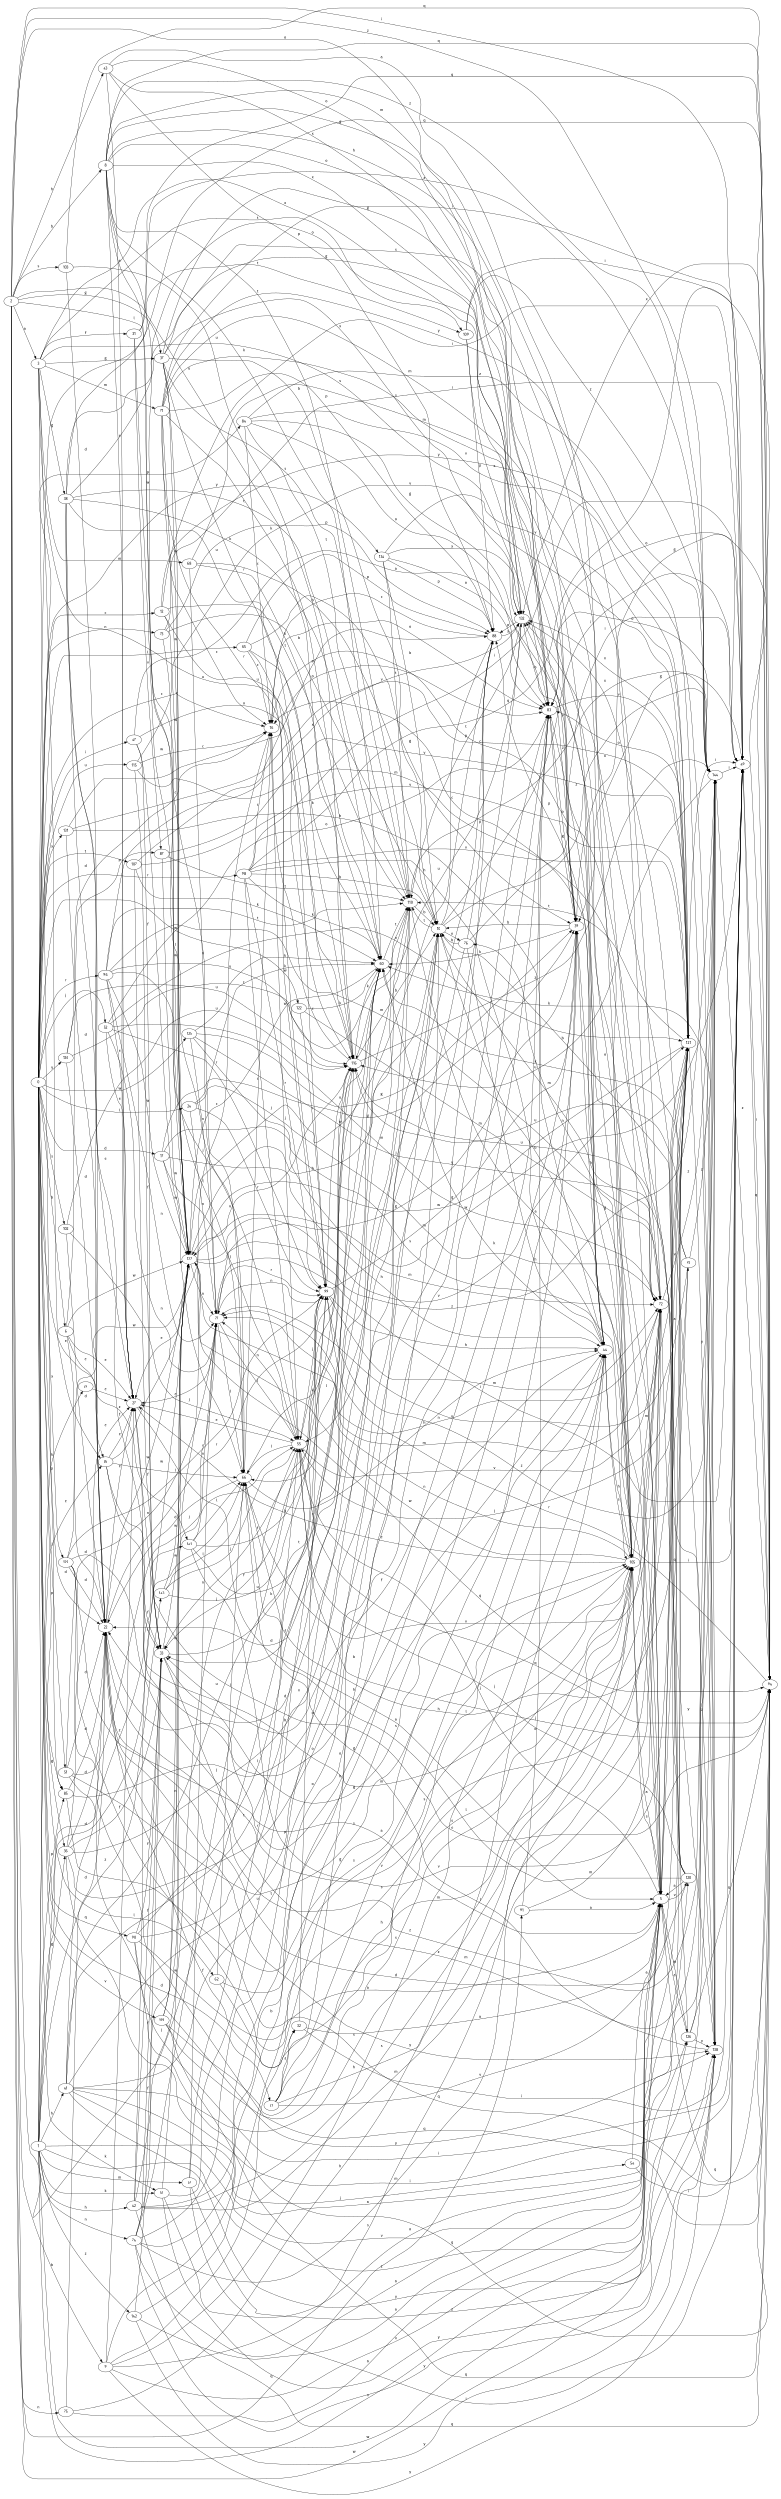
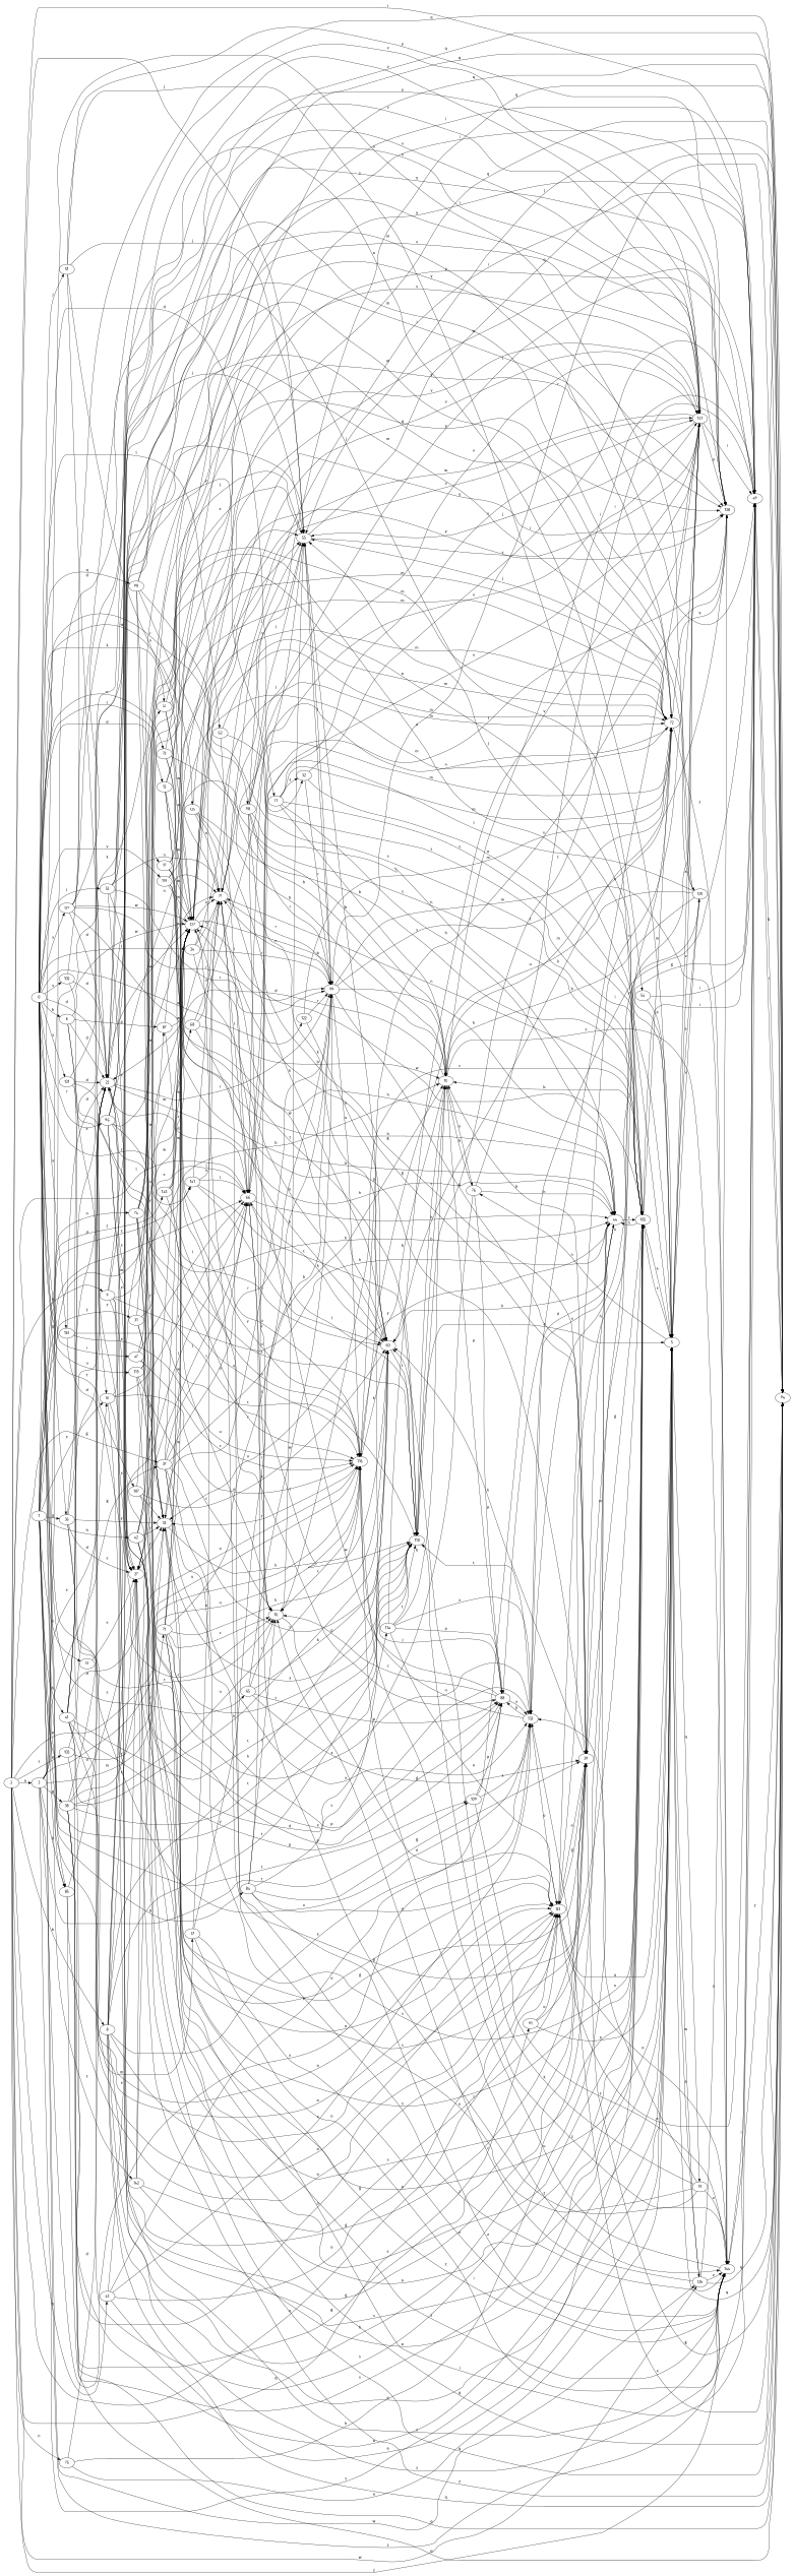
  strict digraph {
    fontname="Fira Sans"
    rankdir=LR
    node [fontname="Fira Sans"]
    edge [fontname="Fira Sans"]
    0
    6
    12
    16
    17
    21
    22
    36
    47
    51
    52
    56
    62
    n14 [label=24]
    65
    73
    84
    85
    90
    96
    98
    102
    107
    109
    115
    119
    122
    125
    129
    131
    134
    136
    141
    26
    27
    87
    127
    49
    116
    110
    138
    55
    83
    39
    44
    72
    105
    121
    10
    32
    144
    94
    99
    132
    33
    66
    5
    77
    60
    88
    1
    41
    42
    54
    59
    67
    74
    120
    126
    142
    143
    2
    3
    8
    9
    37
    43
    75
    91
    103
    31
    38
    68
    71
    76
    93
    0 -> 6 [label=b]
    0 -> 12 [label=c]
    0 -> 16 [label=c]
    0 -> 17 [label=d]
    0 -> 21 [label=d]
    0 -> 22 [label=d]
    0 -> 36 [label=g]
    0 -> 47 [label=i]
    0 -> 51 [label=j]
    0 -> 52 [label=j]
    0 -> 56 [label=k]
    0 -> 62 [label=l]
    0 -> n14 [label=l]
    0 -> 65 [label=l]
    0 -> 73 [label=n]
    0 -> 84 [label=p]
    0 -> 85 [label=p]
    0 -> 90 [label=q]
    0 -> 96 [label=r]
    0 -> 98 [label=r]
    0 -> 102 [label=s]
    0 -> 107 [label=t]
    0 -> 109 [label=t]
    0 -> 115 [label=u]
    0 -> 119 [label=v]
    0 -> 122 [label=w]
    0 -> 125 [label=w]
    0 -> 129 [label=x]
    0 -> 131 [label=x]
    0 -> 134 [label=y]
    0 -> 136 [label=y]
    0 -> 141 [label=z]
    6 -> 22 [label=d]
    6 -> 26 [label=e]
    6 -> 27 [label=e]
    6 -> 87 [label=p]
    6 -> 127 [label=w]
    12 -> 127 [label=w]
    12 -> 49 [label=i]
    12 -> 116 [label=u]
    12 -> 110 [label=t]
    12 -> 138 [label=y]
    16 -> 55 [label=j]
    16 -> 83 [label=o]
    17 -> 127 [label=w]
    17 -> 55 [label=j]
    17 -> 39 [label=g]
    17 -> 44 [label=h]
    17 -> 72 [label=m]
    21 -> 44 [label=h]
    21 -> 72 [label=m]
    21 -> 105 [label=s]
    21 -> 121 [label=v]
    21 -> 10 [label=b]
    21 -> 32 [label=f]
    22 -> 27 [label=e]
    22 -> 127 [label=w]
    22 -> 138 [label=y]
    22 -> 44 [label=h]
    22 -> 32 [label=f]
    22 -> 144 [label=z]
    22 -> 94 [label=q]
    22 -> 99 [label=r]
    36 -> 22 [label=d]
    36 -> 27 [label=e]
    36 -> 49 [label=i]
    36 -> 83 [label=o]
    36 -> 132 [label=x]
    36 -> 33 [label=f]
    47 -> 116 [label=u]
    47 -> 33 [label=f]
    47 -> 66 [label=l]
    47 -> 5 [label=a]
    51 -> 22 [label=d]
    51 -> 138 [label=y]
    51 -> 55 [label=j]
    51 -> 105 [label=s]
    51 -> 77 [label=n]
    52 -> 27 [label=e]
    52 -> 83 [label=o]
    52 -> 72 [label=m]
    52 -> 121 [label=v]
    52 -> 99 [label=r]
    52 -> 77 [label=n]
    56 -> 127 [label=w]
    56 -> 116 [label=u]
    56 -> 138 [label=y]
    56 -> 5 [label=a]
    62 -> 72 [label=m]
    62 -> 105 [label=s]
    62 -> 66 [label=l]
    n14 -> 72 [label=m]
    n14 -> 99 [label=r]
    n14 -> 77 [label=n]
    n14 -> 60 [label=k]
    65 -> 16 [label=c]
    65 -> 39 [label=g]
    65 -> 99 [label=w]
    65 -> 60 [label=k]
    65 -> 88 [label=p]
    73 -> 127 [label=w]
    73 -> 49 [label=i]
    73 -> 10 [label=b]
    73 -> 88 [label=p]
    84 -> 16 [label=c]
    84 -> 110 [label=t]
    84 -> 83 [label=o]
    84 -> 39 [label=g]
    84 -> 121 [label=v]
    84 -> 144 [label=z]
    85 -> 22 [label=d]
    85 -> 83 [label=o]
    85 -> 105 [label=s]
    90 -> 49 [label=i]
    90 -> 105 [label=s]
    90 -> 10 [label=b]
    90 -> 94 [label=q]
    90 -> 33 [label=f]
    90 -> 60 [label=l]
    96 -> 27 [label=e]
    96 -> 127 [label=w]
    96 -> 116 [label=u]
    96 -> 110 [label=t]
    96 -> 55 [label=j]
    96 -> 72 [label=m]
    96 -> 132 [label=x]
    96 -> 77 [label=n]
    98 -> 16 [label=c]
    98 -> 49 [label=i]
    98 -> 55 [label=j]
    98 -> 44 [label=h]
    98 -> 121 [label=v]
    98 -> 10 [label=b]
    98 -> 94 [label=q]
    98 -> 99 [label=r]
    98 -> 60 [label=k]
    102 -> 22 [label=d]
    102 -> 116 [label=u]
    102 -> 55 [label=j]
    107 -> 121 [label=v]
    107 -> 33 [label=f]
    107 -> 60 [label=k]
    107 -> 88 [label=p]
    109 -> 49 [label=i]
    109 -> 144 [label=z]
    109 -> 132 [label=x]
    109 -> 88 [label=p]
    115 -> 16 [label=c]
    115 -> 72 [label=m]
    115 -> 121 [label=v]
+   115 -> 132 [label=x]
    115 -> 33 [label=f]
    119 -> 16 [label=c]
    119 -> 127 [label=w]
    119 -> 44 [label=h]
    119 -> 105 [label=s]
    119 -> 94 [label=q]
    122 -> 72 [label=m]
    122 -> 99 [label=r]
    122 -> 60 [label=k]
    125 -> 138 [label=y]
    125 -> 39 [label=g]
    125 -> 105 [label=s]
    125 -> 77 [label=n]
    125 -> 60 [label=k]
    129 -> 22 [label=d]
    129 -> 127 [label=w]
    129 -> 44 [label=h]
    129 -> 121 [label=v]
    129 -> 94 [label=q]
    129 -> 99 [label=r]
    129 -> 5 [label=a]
    131 -> 22 [label=d]
    131 -> 83 [label=o]
    131 -> 44 [label=h]
    131 -> 121 [label=v]
    134 -> 110 [label=t]
    134 -> 83 [label=o]
    134 -> 121 [label=v]
    134 -> 10 [label=b]
    134 -> 132 [label=x]
    134 -> 88 [label=p]
    136 -> 16 [label=c]
    136 -> 22 [label=d]
    136 -> 116 [label=u]
    136 -> 110 [label=t]
    141 -> 110 [label=t]
    141 -> 121 [label=v]
    141 -> 66 [label=l]
    141 -> 77 [label=n]
    141 -> 60 [label=k]
    26 -> 27 [label=e]
    26 -> 116 [label=u]
    26 -> 72 [label=m]
    26 -> 66 [label=l]
    26 -> 5 [label=a]
    27 -> 33 [label=f]
    27 -> 5 [label=a]
    87 -> 127 [label=w]
    87 -> 110 [label=t]
    87 -> 121 [label=v]
    127 -> 27 [label=e]
    127 -> 72 [label=m]
    127 -> 121 [label=v]
    127 -> 10 [label=b]
    127 -> 144 [label=z]
    127 -> 94 [label=q]
    127 -> 77 [label=n]
    49 -> 127 [label=w]
    49 -> 83 [label=o]
    49 -> 39 [label=g]
    49 -> 94 [label=q]
    116 -> 16 [label=c]
    116 -> 10 [label=b]
    116 -> 144 [label=z]
    116 -> 33 [label=f]
    116 -> 60 [label=k]
    110 -> 10 [label=b]
    110 -> 144 [label=z]
    110 -> 33 [label=f]
    110 -> 66 [label=l]
    110 -> 5 [label=a]
    138 -> 116 [label=u]
    138 -> 66 [label=l]
    138 -> 60 [label=k]
    55 -> 27 [label=e]
    55 -> 121 [label=v]
    55 -> 94 [label=q]
    55 -> 99 [label=r]
    55 -> 66 [label=l]
    55 -> 77 [label=n]
    83 -> 39 [label=g]
    83 -> 121 [label=v]
    83 -> 5 [label=a]
    39 -> 83 [label=o]
    39 -> 44 [label=h]
    39 -> 10 [label=b]
    39 -> 60 [label=k]
    44 -> 105 [label=s]
    44 -> 132 [label=x]
    44 -> 33 [label=f]
    44 -> 60 [label=k]
    44 -> 88 [label=p]
    72 -> 138 [label=y]
    72 -> 144 [label=z]
    72 -> 77 [label=n]
    105 -> 16 [label=c]
    105 -> 27 [label=e]
    105 -> 127 [label=w]
    105 -> 49 [label=i]
    105 -> 39 [label=g]
    105 -> 44 [label=h]
    105 -> 72 [label=m]
    105 -> 10 [label=b]
    105 -> 5 [label=a]
    105 -> 77 [label=n]
    121 -> 127 [label=w]
    121 -> 49 [label=i]
    121 -> 110 [label=t]
    121 -> 138 [label=y]
    121 -> 55 [label=j]
    121 -> 83 [label=o]
    121 -> 132 [label=x]
    121 -> 5 [label=a]
    10 -> 22 [label=d]
    10 -> 49 [label=i]
    10 -> 110 [label=t]
    10 -> 72 [label=m]
    10 -> 144 [label=z]
    10 -> 88 [label=p]
    10 -> 76 [label=n]
    32 -> 49 [label=i]
    32 -> 99 [label=r]
    32 -> 5 [label=a]
    144 -> 49 [label=i]
    144 -> 116 [label=u]
    144 -> 83 [label=o]
    94 -> 27 [label=e]
    94 -> 49 [label=i]
    94 -> 55 [label=j]
    94 -> 39 [label=g]
    94 -> 144 [label=z]
    94 -> 99 [label=r]
    94 -> 132 [label=x]
    99 -> 116 [label=u]
    99 -> 55 [label=j]
    99 -> 39 [label=g]
    99 -> 44 [label=h]
    99 -> 72 [label=m]
    99 -> 144 [label=z]
    99 -> 33 [label=f]
    99 -> 77 [label=n]
    132 -> 116 [label=u]
    132 -> 110 [label=t]
    132 -> 83 [label=o]
    132 -> 88 [label=p]
    33 -> 127 [label=w]
    33 -> 105 [label=s]
    33 -> 144 [label=z]
    33 -> 60 [label=k]
    66 -> 16 [label=c]
    66 -> 22 [label=d]
    66 -> 44 [label=h]
    66 -> 121 [label=v]
    66 -> 60 [label=k]
    5 -> 55 [label=j]
    5 -> 105 [label=s]
    5 -> 121 [label=v]
    5 -> 94 [label=q]
    5 -> 120 [label=v]
    5 -> 126 [label=w]
    5 -> 76 [label=n]
    5 -> 93 [label=q]
    77 -> 27 [label=e]
    77 -> 49 [label=i]
    77 -> 55 [label=j]
    77 -> 39 [label=g]
    77 -> 99 [label=r]
    77 -> 66 [label=l]
    60 -> 127 [label=w]
    60 -> 110 [label=t]
    88 -> 16 [label=c]
    88 -> 127 [label=w]
    88 -> 55 [label=j]
    88 -> 132 [label=x]
    1 -> 36 [label=g]
    1 -> 56 [label=k]
    1 -> 85 [label=p]
    1 -> 141 [label=z]
    1 -> 26 [label=e]
    1 -> 144 [label=z]
    1 -> 66 [label=l]
    1 -> 41 [label=h]
    1 -> 42 [label=h]
    1 -> 54 [label=j]
    1 -> 59 [label=k]
    1 -> 67 [label=m]
    1 -> 74 [label=n]
    1 -> 120 [label=v]
    1 -> 126 [label=w]
    1 -> 142 [label=z]
    1 -> 143 [label=z]
    41 -> 22 [label=d]
    41 -> 116 [label=u]
    41 -> 110 [label=t]
    41 -> 138 [label=y]
    41 -> 83 [label=o]
    41 -> 105 [label=s]
    41 -> 121 [label=v]
    41 -> 5 [label=a]
    41 -> 88 [label=p]
    42 -> 127 [label=w]
-   42 -> 55 [label=j]
+   42 -> 66 [label=j]
    42 -> 83 [label=o]
    42 -> 72 [label=m]
    42 -> 105 [label=s]
    42 -> 94 [label=q]
    42 -> 33 [label=f]
    54 -> 49 [label=i]
    54 -> 5 [label=a]
    59 -> 27 [label=e]
    67 -> 49 [label=i]
    67 -> 144 [label=z]
    67 -> 99 [label=r]
    67 -> 77 [label=n]
    74 -> 110 [label=t]
    74 -> 138 [label=y]
    74 -> 55 [label=j]
    74 -> 39 [label=g]
    74 -> 72 [label=m]
    74 -> 33 [label=f]
    74 -> 5 [label=a]
    74 -> 77 [label=n]
    120 -> 22 [label=d]
    120 -> 116 [label=u]
    120 -> 55 [label=j]
    120 -> 10 [label=b]
    120 -> 132 [label=x]
    120 -> 66 [label=l]
    120 -> 5 [label=a]
    126 -> 16 [label=c]
    126 -> 138 [label=y]
    126 -> 144 [label=z]
    126 -> 94 [label=q]
    126 -> 5 [label=a]
    142 -> 138 [label=y]
    142 -> 39 [label=g]
    142 -> 33 [label=f]
    142 -> 5 [label=a]
    143 -> 127 [label=w]
    143 -> 116 [label=u]
    143 -> 55 [label=j]
    143 -> 66 [label=l]
    2 -> 49 [label=i]
    2 -> 116 [label=u]
    2 -> 55 [label=j]
    2 -> 83 [label=o]
    2 -> 144 [label=z]
    2 -> 66 [label=l]
    2 -> 126 [label=w]
    2 -> 3 [label=a]
    2 -> 8 [label=b]
    2 -> 9 [label=b]
    2 -> 37 [label=g]
    2 -> 43 [label=h]
    2 -> 75 [label=n]
    2 -> 91 [label=q]
    2 -> 103 [label=s]
    3 -> 85 [label=p]
    3 -> 109 [label=t]
    3 -> 26 [label=e]
    3 -> 116 [label=u]
    3 -> 105 [label=s]
    3 -> 132 [label=x]
    3 -> 37 [label=g]
    3 -> 31 [label=f]
    3 -> 38 [label=g]
    3 -> 68 [label=m]
    3 -> 71 [label=m]
    8 -> 27 [label=e]
    8 -> 127 [label=w]
    8 -> 110 [label=t]
    8 -> 83 [label=o]
    8 -> 39 [label=g]
    8 -> 44 [label=h]
    8 -> 72 [label=m]
    8 -> 144 [label=z]
    8 -> 94 [label=q]
    8 -> 132 [label=x]
    8 -> 66 [label=l]
    8 -> 60 [label=k]
    9 -> 27 [label=e]
    9 -> 138 [label=y]
    9 -> 39 [label=g]
    9 -> 44 [label=h]
    9 -> 105 [label=s]
    9 -> 121 [label=v]
    9 -> 10 [label=b]
    37 -> 127 [label=w]
    37 -> 110 [label=t]
    37 -> 39 [label=g]
    37 -> 105 [label=s]
    37 -> 10 [label=b]
    37 -> 99 [label=r]
    37 -> 132 [label=x]
    37 -> 66 [label=l]
    43 -> 27 [label=e]
    43 -> 83 [label=o]
    43 -> 132 [label=x]
    43 -> 5 [label=a]
    43 -> 88 [label=p]
    75 -> 22 [label=d]
    75 -> 44 [label=h]
    75 -> 5 [label=a]
    91 -> 83 [label=o]
    91 -> 72 [label=m]
    91 -> 5 [label=a]
    103 -> 22 [label=d]
    103 -> 116 [label=u]
    103 -> 94 [label=q]
    31 -> 87 [label=v]
    31 -> 127 [label=w]
    31 -> 144 [label=z]
    31 -> 94 [label=q]
    38 -> 22 [label=d]
    38 -> 27 [label=e]
    38 -> 116 [label=u]
    38 -> 110 [label=t]
    38 -> 83 [label=o]
    38 -> 39 [label=g]
    38 -> 94 [label=q]
    38 -> 33 [label=f]
    38 -> 60 [label=k]
    68 -> 72 [label=m]
    68 -> 10 [label=b]
    68 -> 77 [label=n]
    68 -> 60 [label=k]
    71 -> 16 [label=c]
    71 -> 127 [label=w]
    71 -> 49 [label=i]
    71 -> 138 [label=y]
    71 -> 72 [label=m]
    71 -> 105 [label=s]
    71 -> 99 [label=r]
    71 -> 60 [label=k]
    71 -> 88 [label=p]
    76 -> 22 [label=d]
    76 -> 49 [label=i]
    76 -> 44 [label=h]
    76 -> 10 [label=b]
    76 -> 88 [label=p]
    93 -> 144 [label=z]
    93 -> 132 [label=x]
    93 -> 66 [label=l]
    93 -> 77 [label=n]
    93 -> 60 [label=k]
  }
